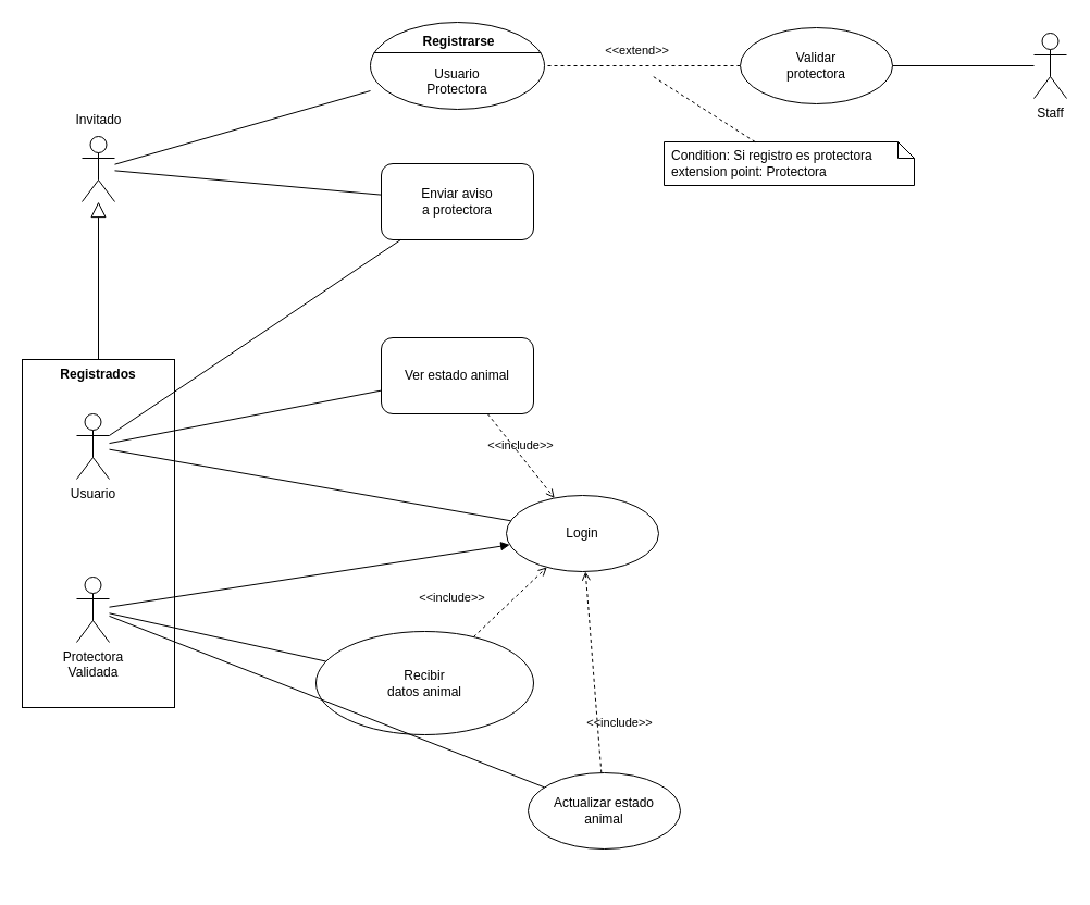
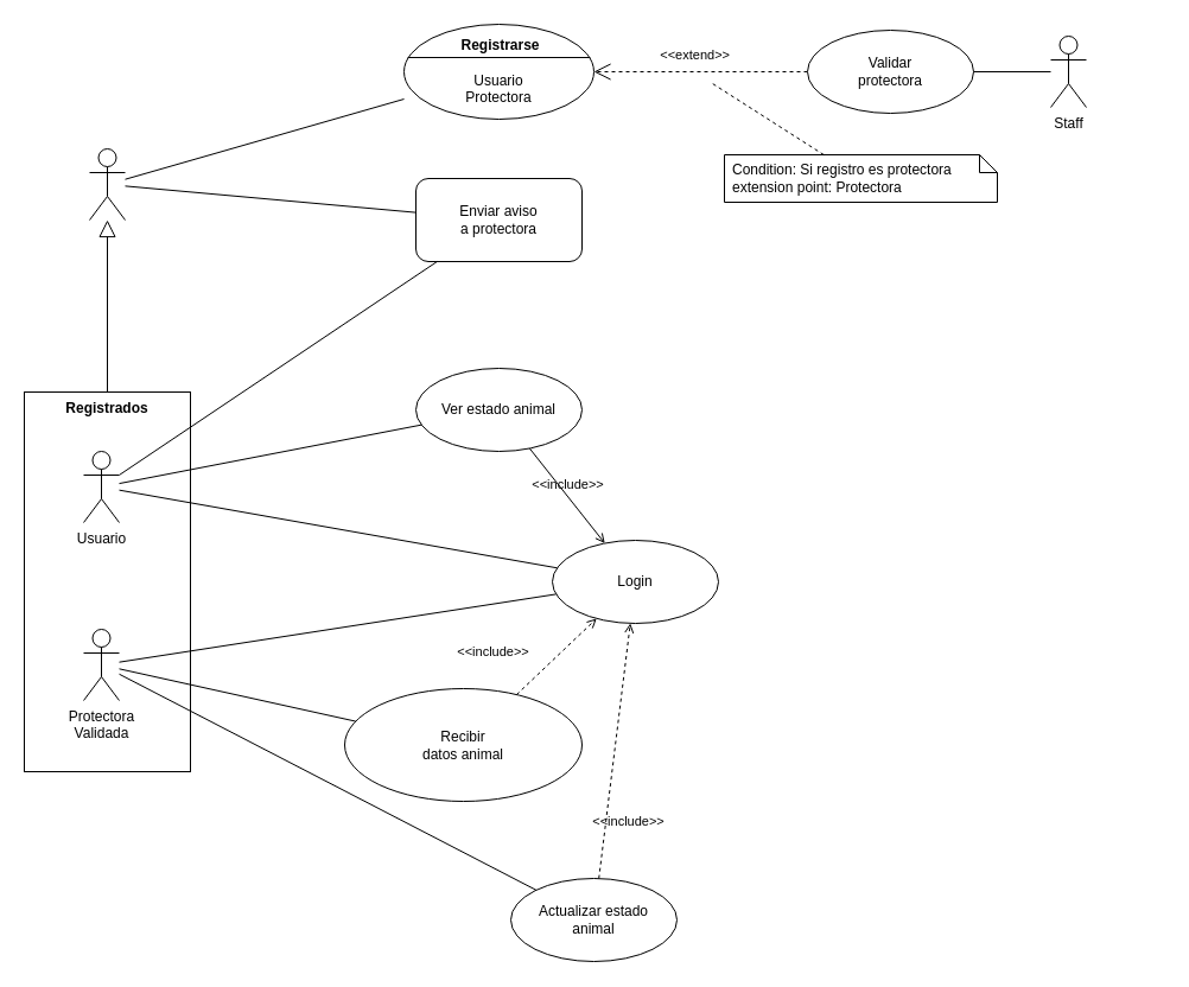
  <mxCell id="0" />
  <mxCell id="1" parent="0" />
  <mxCell id="2" value="" style="group" vertex="1" connectable="0" parent="1"><mxGeometry x="20" y="330" width="140" height="320" as="geometry" /></mxCell>
  <mxCell id="3" value="Registrados" style="shape=rect;html=1;verticalAlign=top;fontStyle=1;whiteSpace=wrap;align=center;" vertex="1" parent="2"><mxGeometry width="140" height="320" as="geometry" /></mxCell>
  <mxCell id="4" value="Usuario" style="shape=umlActor;verticalLabelPosition=bottom;verticalAlign=top;html=1;outlineConnect=0;" vertex="1" parent="2"><mxGeometry x="50" y="50" width="30" height="60" as="geometry" /></mxCell>
  <mxCell id="5" value="Protectora&lt;br&gt;Validada" style="shape=umlActor;verticalLabelPosition=bottom;verticalAlign=top;html=1;outlineConnect=0;" vertex="1" parent="2"><mxGeometry x="50" y="200" width="30" height="60" as="geometry" /></mxCell>
  <mxCell id="6" value="Enviar aviso&lt;br&gt;a protectora" style="whiteSpace=wrap;html=1;rounded=1;" vertex="1" parent="1"><mxGeometry x="350" y="150" width="140" height="70" as="geometry" /></mxCell>
  <mxCell id="7" value="" style="edgeStyle=none;html=1;endArrow=none;verticalAlign=bottom;rounded=0;" edge="1" parent="1" source="4" target="6"><mxGeometry width="160" relative="1" as="geometry"><mxPoint x="40" y="265" as="sourcePoint" /><mxPoint x="165" y="306" as="targetPoint" /></mxGeometry></mxCell>
- <mxCell id="8" value="Ver estado animal" style="whiteSpace=wrap;html=1;rounded=1;" vertex="1" parent="1"><mxGeometry x="350" y="310" width="140" height="70" as="geometry" /></mxCell>
+ <mxCell id="8" value="Ver estado animal" style="ellipse;whiteSpace=wrap;html=1;" vertex="1" parent="1"><mxGeometry x="350" y="310" width="140" height="70" as="geometry" /></mxCell>
  <mxCell id="9" value="Recibir&lt;br&gt;datos animal" style="ellipse;whiteSpace=wrap;html=1;" vertex="1" parent="1"><mxGeometry x="290" y="580" width="200" height="95" as="geometry" /></mxCell>
  <mxCell id="10" value="" style="edgeStyle=none;html=1;endArrow=none;verticalAlign=bottom;rounded=0;" edge="1" parent="1" source="4" target="8"><mxGeometry width="160" relative="1" as="geometry"><mxPoint x="80" y="230" as="sourcePoint" /><mxPoint x="240" y="230" as="targetPoint" /></mxGeometry></mxCell>
  <mxCell id="11" value="" style="edgeStyle=none;html=1;endArrow=none;verticalAlign=bottom;rounded=0;" edge="1" parent="1" source="5" target="9"><mxGeometry width="160" relative="1" as="geometry"><mxPoint x="220" y="680" as="sourcePoint" /><mxPoint x="380" y="680" as="targetPoint" /></mxGeometry></mxCell>
- <mxCell id="12" value="Actualizar estado&lt;br&gt;animal" style="ellipse;whiteSpace=wrap;html=1;" vertex="1" parent="1"><mxGeometry x="485" y="710" width="140" height="70" as="geometry" /></mxCell>
+ <mxCell id="12" value="Actualizar estado&lt;br&gt;animal" style="ellipse;whiteSpace=wrap;html=1;" vertex="1" parent="1"><mxGeometry x="430" y="740" width="140" height="70" as="geometry" /></mxCell>
  <mxCell id="13" value="" style="edgeStyle=none;html=1;endArrow=none;verticalAlign=bottom;rounded=0;" edge="1" parent="1" source="5" target="12"><mxGeometry width="160" relative="1" as="geometry"><mxPoint x="60" y="740" as="sourcePoint" /><mxPoint x="220" y="740" as="targetPoint" /></mxGeometry></mxCell>
  <mxCell id="14" value="Condition: Si registro es protectora&#10;extension point: Protectora" style="shape=note;size=15;spacingLeft=5;align=left;whiteSpace=wrap;" vertex="1" parent="1"><mxGeometry x="610" y="130" width="230" height="40" as="geometry" /></mxCell>
- <mxCell id="15" value="&amp;lt;&amp;lt;extend&amp;gt;&amp;gt;" style="align=right;html=1;verticalAlign=bottom;rounded=0;labelBackgroundColor=none;endArrow=none;endSize=12;dashed=1;" edge="1" parent="1" source="27" target="17"><mxGeometry x="-0.294" y="-5" relative="1" as="geometry"><mxPoint x="470" y="375" as="targetPoint" /><mxPoint x="760" y="190" as="sourcePoint" /><mxPoint as="offset" /></mxGeometry></mxCell>
+ <mxCell id="15" value="&amp;lt;&amp;lt;extend&amp;gt;&amp;gt;" style="align=right;html=1;verticalAlign=bottom;rounded=0;labelBackgroundColor=none;endArrow=open;endSize=12;dashed=1;" edge="1" parent="1" source="27" target="17"><mxGeometry x="-0.294" y="-5" relative="1" as="geometry"><mxPoint x="470" y="375" as="targetPoint" /><mxPoint x="760" y="190" as="sourcePoint" /><mxPoint as="offset" /></mxGeometry></mxCell>
  <mxCell id="16" value="" style="edgeStyle=none;html=1;endArrow=none;rounded=0;labelBackgroundColor=none;dashed=1;" edge="1" source="14" parent="1"><mxGeometry relative="1" as="geometry"><mxPoint x="600" y="70" as="targetPoint" /><mxPoint x="765" y="320" as="sourcePoint" /></mxGeometry></mxCell>
  <mxCell id="17" value="&lt;br&gt;&lt;br&gt;Usuario&lt;br&gt;Protectora" style="html=1;shape=mxgraph.sysml.useCaseExtPt;whiteSpace=wrap;align=center;" vertex="1" parent="1"><mxGeometry x="340" y="20" width="160" height="80" as="geometry" /></mxCell>
  <mxCell id="18" value="Registrarse" style="resizable=0;html=1;verticalAlign=middle;align=center;labelBackgroundColor=none;fontStyle=1;" connectable="0" vertex="1" parent="17"><mxGeometry x="80" y="17" as="geometry" /></mxCell>
  <mxCell id="19" value="Login" style="ellipse;whiteSpace=wrap;html=1;" vertex="1" parent="1"><mxGeometry x="465" y="455" width="140" height="70" as="geometry" /></mxCell>
- <mxCell id="20" value="&amp;lt;&amp;lt;include&amp;gt;&amp;gt;" style="edgeStyle=none;html=1;endArrow=open;verticalAlign=bottom;dashed=1;labelBackgroundColor=none;rounded=0;" edge="1" parent="1" source="8" target="19"><mxGeometry width="160" relative="1" as="geometry"><mxPoint x="900" y="280" as="sourcePoint" /><mxPoint x="1060" y="280" as="targetPoint" /></mxGeometry></mxCell>
- <mxCell id="21" value="" style="edgeStyle=none;html=1;endArrow=block;verticalAlign=bottom;rounded=0;" edge="1" parent="1" source="5" target="19"><mxGeometry width="160" relative="1" as="geometry"><mxPoint x="20" y="560" as="sourcePoint" /><mxPoint x="180" y="560" as="targetPoint" /></mxGeometry></mxCell>
+ <mxCell id="20" value="&amp;lt;&amp;lt;include&amp;gt;&amp;gt;" style="edgeStyle=none;html=1;endArrow=open;verticalAlign=bottom;dashed=0;labelBackgroundColor=none;rounded=0;" edge="1" parent="1" source="8" target="19"><mxGeometry width="160" relative="1" as="geometry"><mxPoint x="900" y="280" as="sourcePoint" /><mxPoint x="1060" y="280" as="targetPoint" /></mxGeometry></mxCell>
+ <mxCell id="21" value="" style="edgeStyle=none;html=1;endArrow=none;verticalAlign=bottom;rounded=0;" edge="1" parent="1" source="5" target="19"><mxGeometry width="160" relative="1" as="geometry"><mxPoint x="20" y="560" as="sourcePoint" /><mxPoint x="180" y="560" as="targetPoint" /></mxGeometry></mxCell>
  <mxCell id="22" value="" style="edgeStyle=none;html=1;endArrow=none;verticalAlign=bottom;rounded=0;" edge="1" parent="1" source="4" target="19"><mxGeometry width="160" relative="1" as="geometry"><mxPoint x="690" y="380" as="sourcePoint" /><mxPoint x="850" y="380" as="targetPoint" /></mxGeometry></mxCell>
  <mxCell id="23" value="&amp;lt;&amp;lt;include&amp;gt;&amp;gt;" style="edgeStyle=none;html=1;endArrow=open;verticalAlign=bottom;dashed=1;labelBackgroundColor=none;rounded=0;" edge="1" parent="1" source="9" target="19"><mxGeometry x="-0.906" y="33" width="160" relative="1" as="geometry"><mxPoint x="560" y="600" as="sourcePoint" /><mxPoint x="720" y="600" as="targetPoint" /><mxPoint as="offset" /></mxGeometry></mxCell>
  <mxCell id="24" value="&amp;lt;&amp;lt;include&amp;gt;&amp;gt;" style="edgeStyle=none;html=1;endArrow=open;verticalAlign=bottom;dashed=1;labelBackgroundColor=none;rounded=0;" edge="1" parent="1" source="12" target="19"><mxGeometry x="-0.615" y="-20" width="160" relative="1" as="geometry"><mxPoint x="130" y="840" as="sourcePoint" /><mxPoint x="290" y="840" as="targetPoint" /><mxPoint as="offset" /></mxGeometry></mxCell>
  <mxCell id="25" value="" style="group" vertex="1" connectable="0" parent="1"><mxGeometry x="680" y="25" width="300" height="70" as="geometry" /></mxCell>
- <mxCell id="26" value="Staff" style="shape=umlActor;verticalLabelPosition=bottom;verticalAlign=top;html=1;outlineConnect=0;" vertex="1" parent="25"><mxGeometry x="270" y="5" width="30" height="60" as="geometry" /></mxCell>
+ <mxCell id="26" value="Staff" style="shape=umlActor;verticalLabelPosition=bottom;verticalAlign=top;html=1;outlineConnect=0;" vertex="1" parent="25"><mxGeometry x="205" y="5" width="30" height="60" as="geometry" /></mxCell>
  <mxCell id="27" value="Validar&lt;br&gt;protectora" style="ellipse;whiteSpace=wrap;html=1;" vertex="1" parent="25"><mxGeometry width="140" height="70" as="geometry" /></mxCell>
  <mxCell id="28" value="" style="edgeStyle=none;html=1;endArrow=none;verticalAlign=bottom;rounded=0;" edge="1" parent="25" source="27" target="26"><mxGeometry width="160" relative="1" as="geometry"><mxPoint x="30" y="-45" as="sourcePoint" /><mxPoint x="190" y="-45" as="targetPoint" /></mxGeometry></mxCell>
  <mxCell id="29" value="" style="edgeStyle=none;html=1;endArrow=none;verticalAlign=bottom;rounded=0;" edge="1" parent="1" source="33" target="17"><mxGeometry width="160" relative="1" as="geometry"><mxPoint x="130" y="50" as="sourcePoint" /><mxPoint x="130" y="180" as="targetPoint" /></mxGeometry></mxCell>
  <mxCell id="30" value="" style="edgeStyle=none;html=1;endArrow=none;verticalAlign=bottom;rounded=0;" edge="1" parent="1" source="33" target="6"><mxGeometry width="160" relative="1" as="geometry"><mxPoint x="140" y="140" as="sourcePoint" /><mxPoint x="300" y="140" as="targetPoint" /></mxGeometry></mxCell>
  <mxCell id="31" value="" style="edgeStyle=none;html=1;endArrow=block;endFill=0;endSize=12;verticalAlign=bottom;rounded=0;" edge="1" parent="1" source="3" target="33"><mxGeometry width="160" relative="1" as="geometry"><mxPoint x="60" y="250" as="sourcePoint" /><mxPoint x="220" y="250" as="targetPoint" /></mxGeometry></mxCell>
  <mxCell id="32" value="" style="group" vertex="1" connectable="0" parent="1"><mxGeometry x="55" y="95" width="70" height="90" as="geometry" /></mxCell>
  <mxCell id="33" value="" style="shape=umlActor;html=1;verticalLabelPosition=bottom;verticalAlign=top;align=center;" vertex="1" parent="32"><mxGeometry x="20" y="30" width="30" height="60" as="geometry" /></mxCell>
- <mxCell id="34" value="Invitado" style="text;html=1;align=center;verticalAlign=middle;resizable=0;points=[];autosize=1;strokeColor=none;fillColor=none;" vertex="1" parent="32"><mxGeometry width="70" height="30" as="geometry" /></mxCell>
